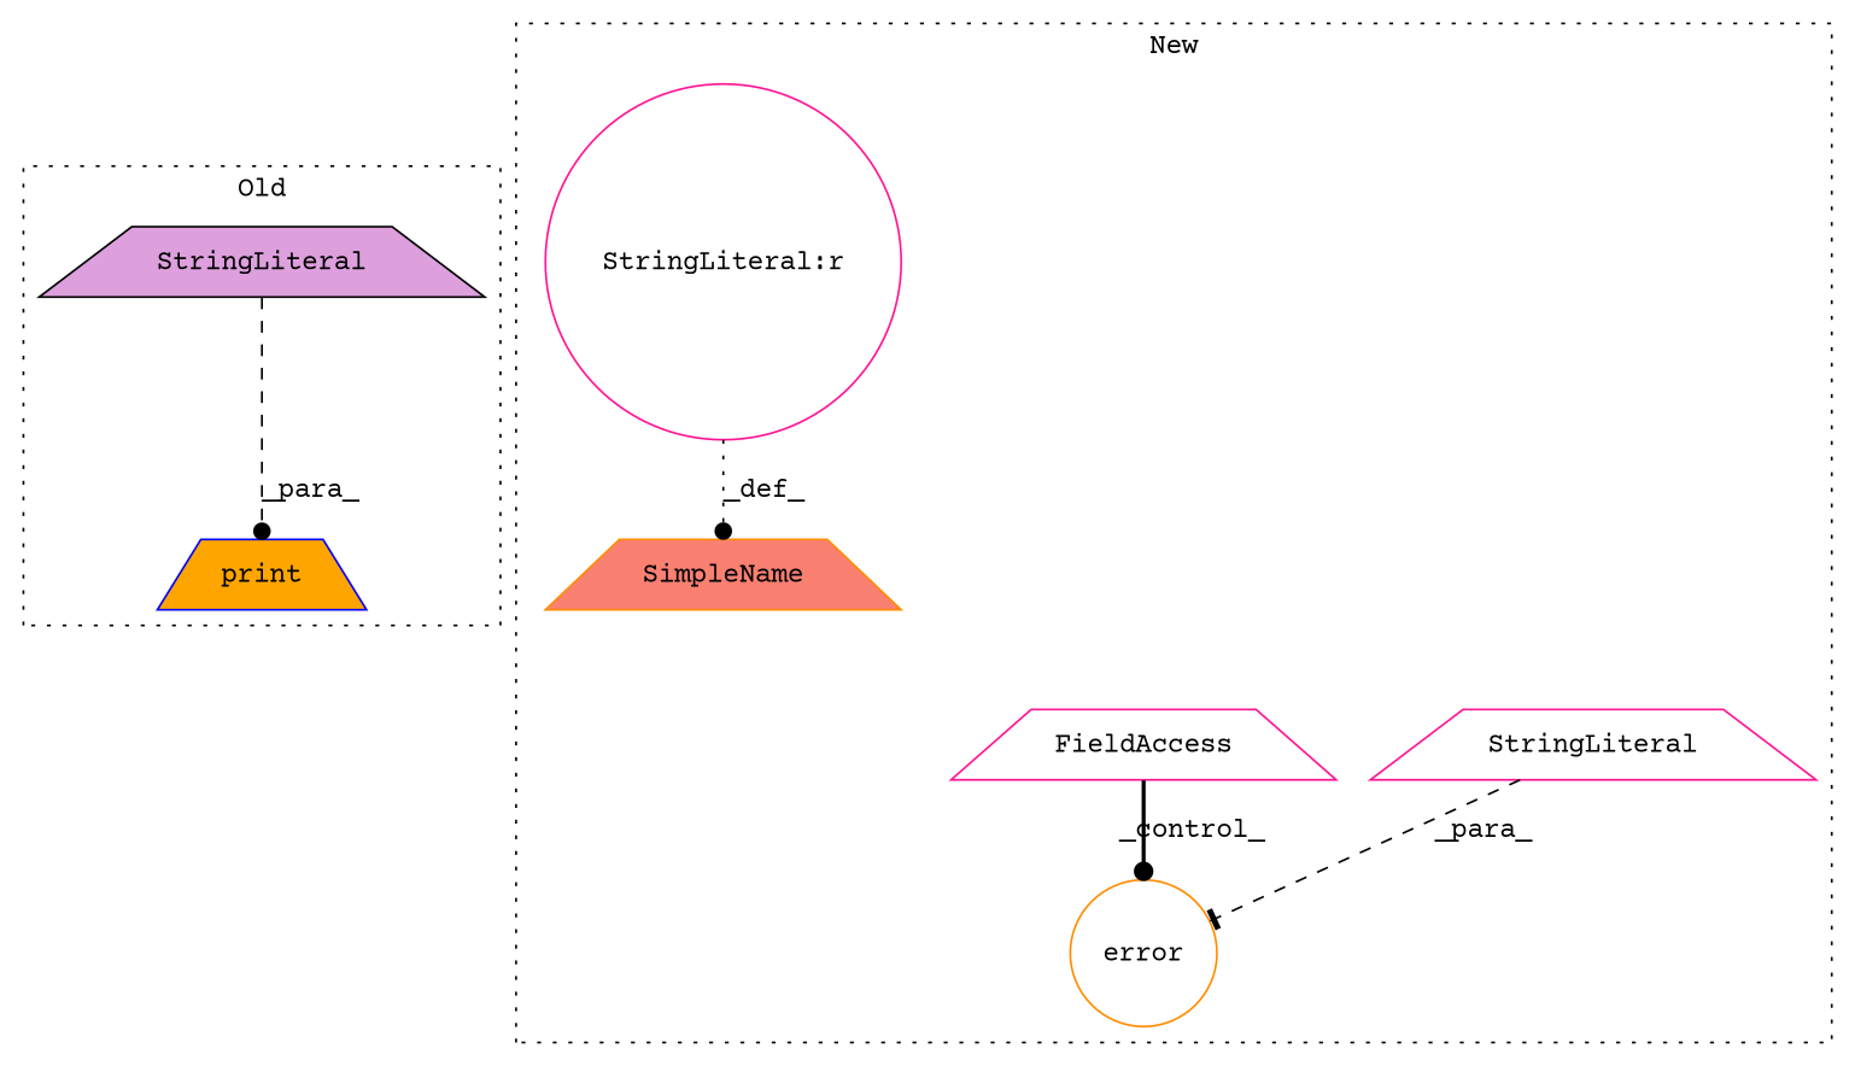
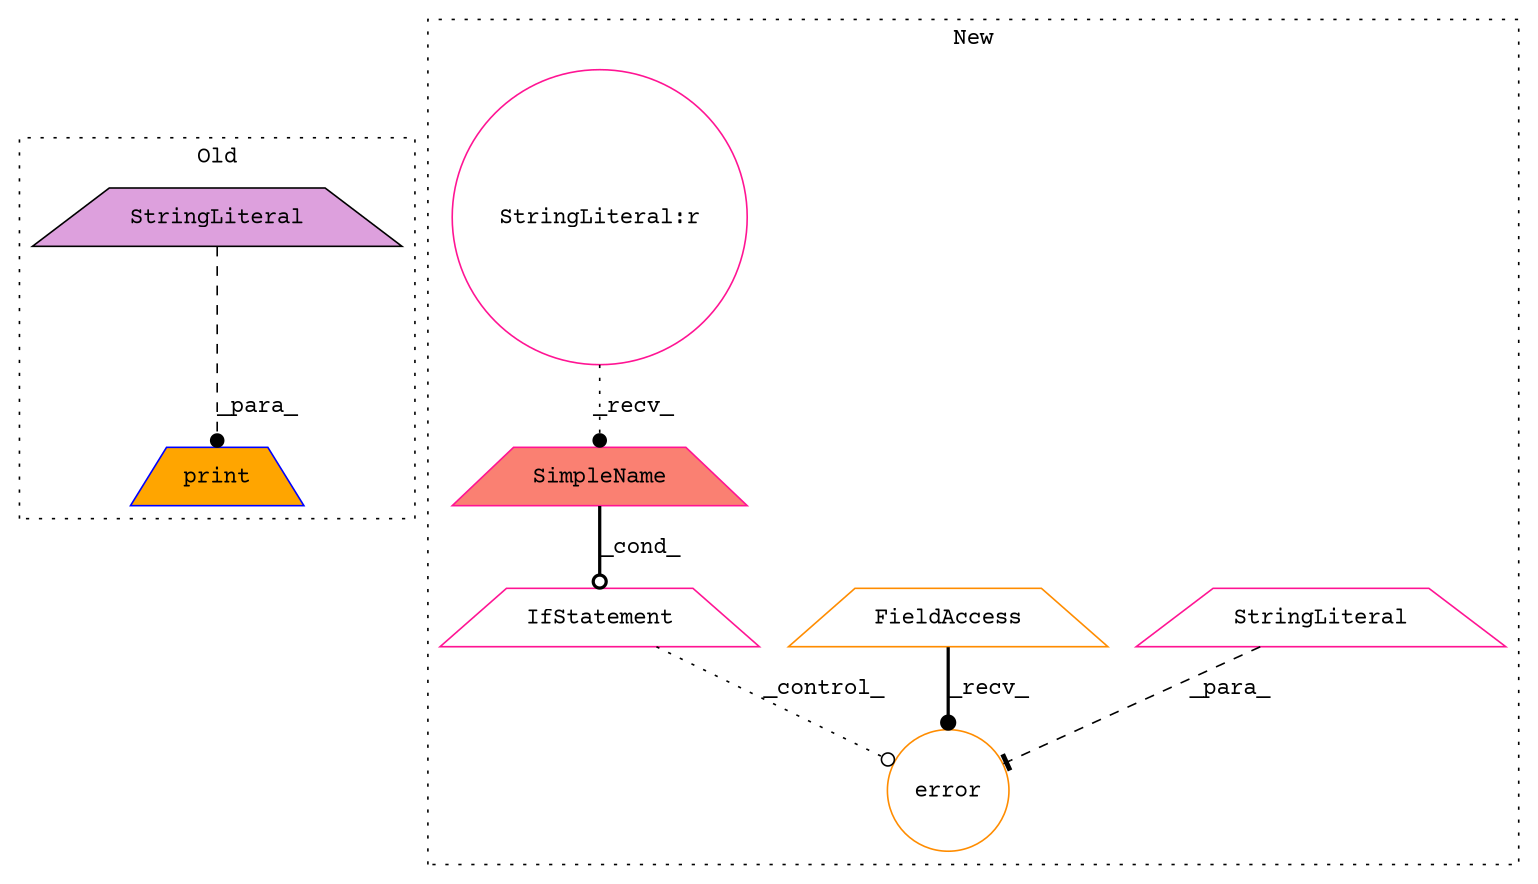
  digraph {
    fontname="Courier Prime"
    node [a=32 color=deeppink fillcolor=white fontname="Courier Prime" l="6,1" shape=trapezium style=filled]
    edge [arrowhead=dot fontname="Courier Prime" style=dashed]
    n1 [color=blue fillcolor=orange label=print s="3167,3219"]
    n2 [a=45 color=black fillcolor=plum l=46 label=StringLiteral s=3173]
    n3 [color=darkorange label=error s="9431,9521" shape=circle]
    n4 [a=45 l=84 label=StringLiteral s=9437]
-   n5 [a=22 l=11 label=FieldAccess s=9419]
-   n7 [a=42 color=darkorange fillcolor=salmon label=SimpleName l=""]
+   n5 [a=22 color=darkorange l=11 label=FieldAccess s=9419]
+   n6 [a=25 l="4,2" label=IfStatement s="9330,9350"]
+   n7 [a=42 fillcolor=salmon label=SimpleName l=""]
    n8 [a=27 l=4 label="StringLiteral:r" s=9342 shape=circle]
    subgraph cluster_1 {
      label=Old
      style=dotted
      n1
      n2
    }
    subgraph cluster_2 {
      label=New
      style=dotted
      n3
      n4
      n5
+     n6
      n7
      n8
    }
    n2 -> n1 [label=_para_]
    n4 -> n3 [arrowhead=tee label=_para_]
-   n5 -> n3 [label=_control_ style=bold]
-   n8 -> n7 [label=_def_ style=dotted]
+   n5 -> n3 [label=_recv_ style=bold]
+   n6 -> n3 [arrowhead=odot label=_control_ style=dotted]
+   n7 -> n6 [arrowhead=odot label=_cond_ style=bold]
+   n8 -> n7 [label=_recv_ style=dotted]
  }
